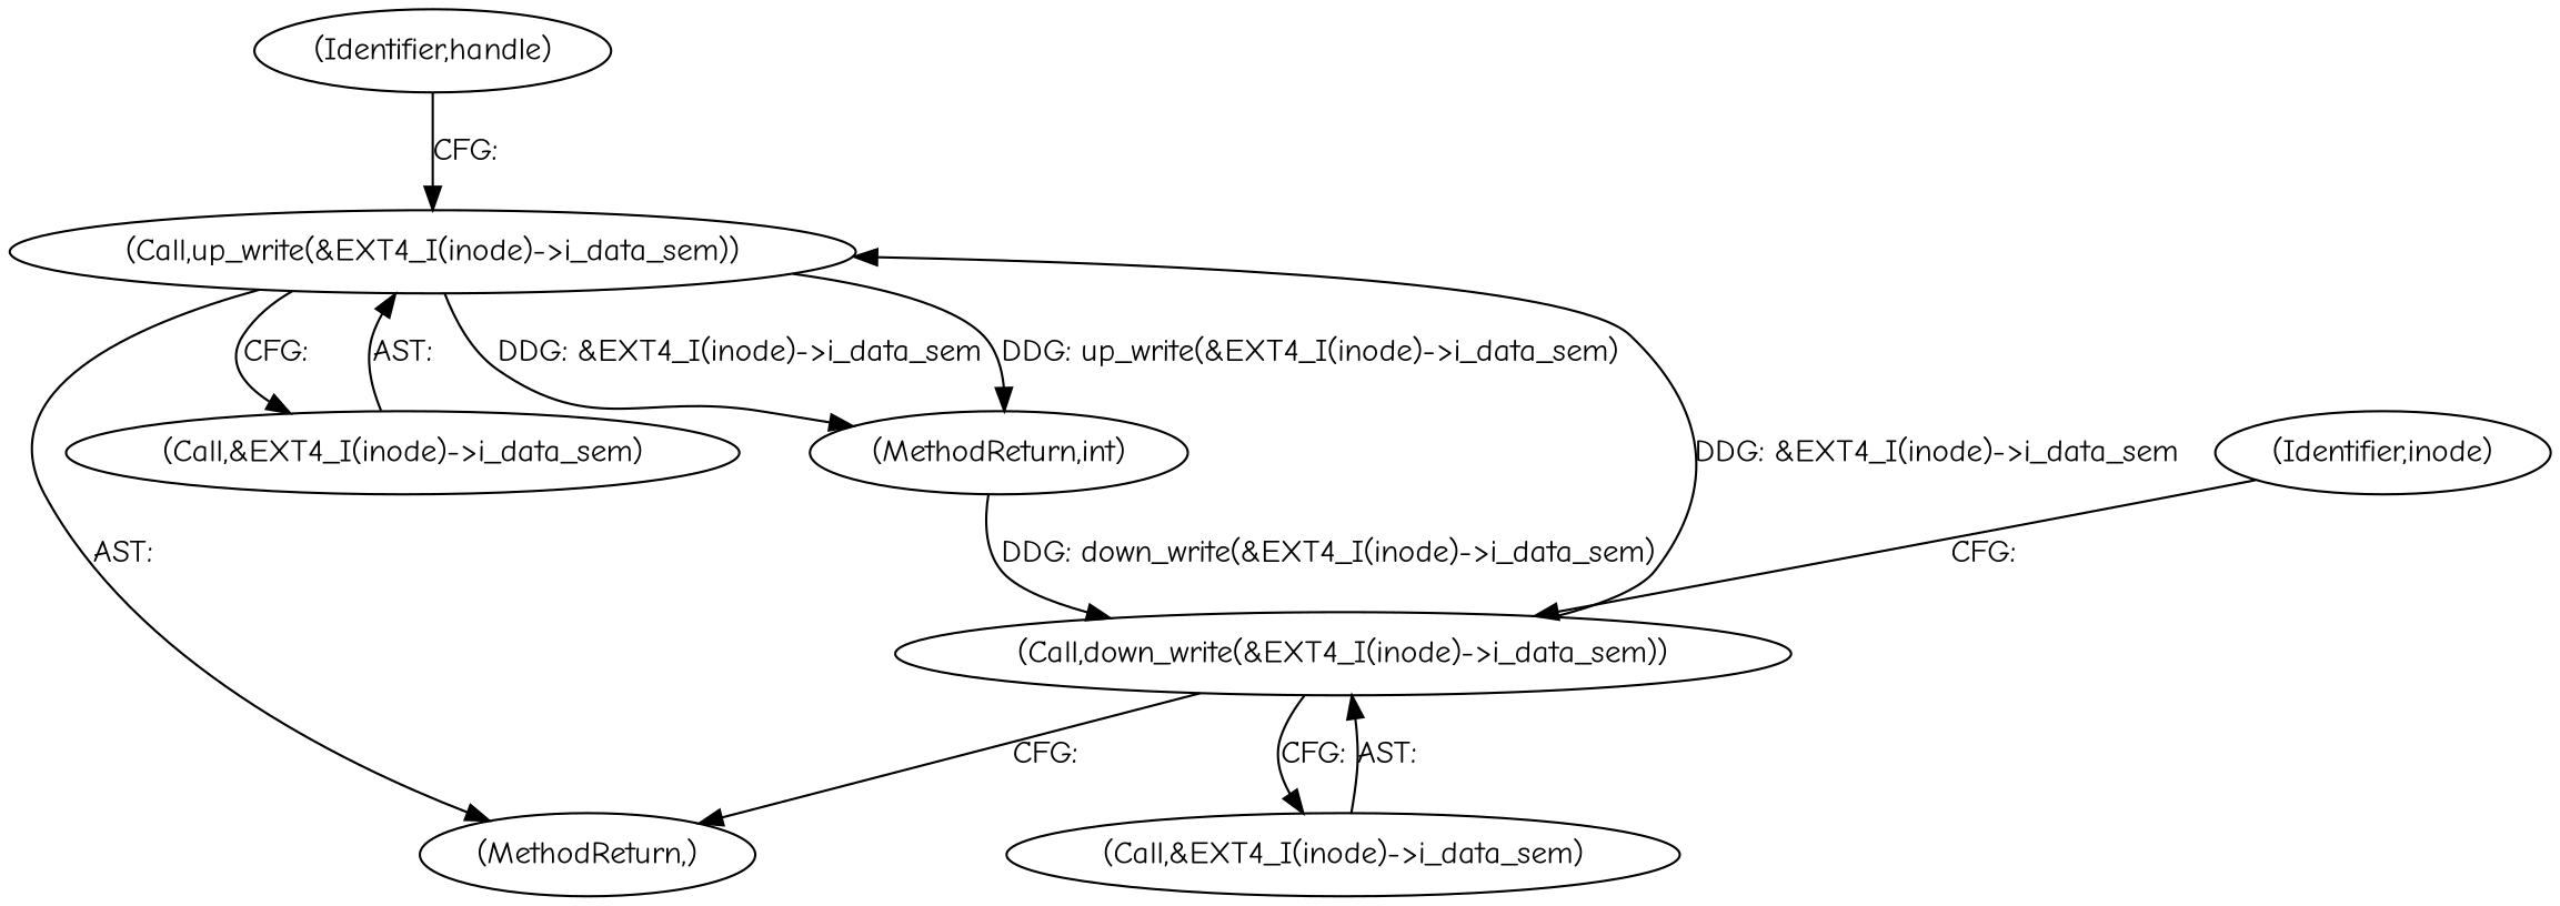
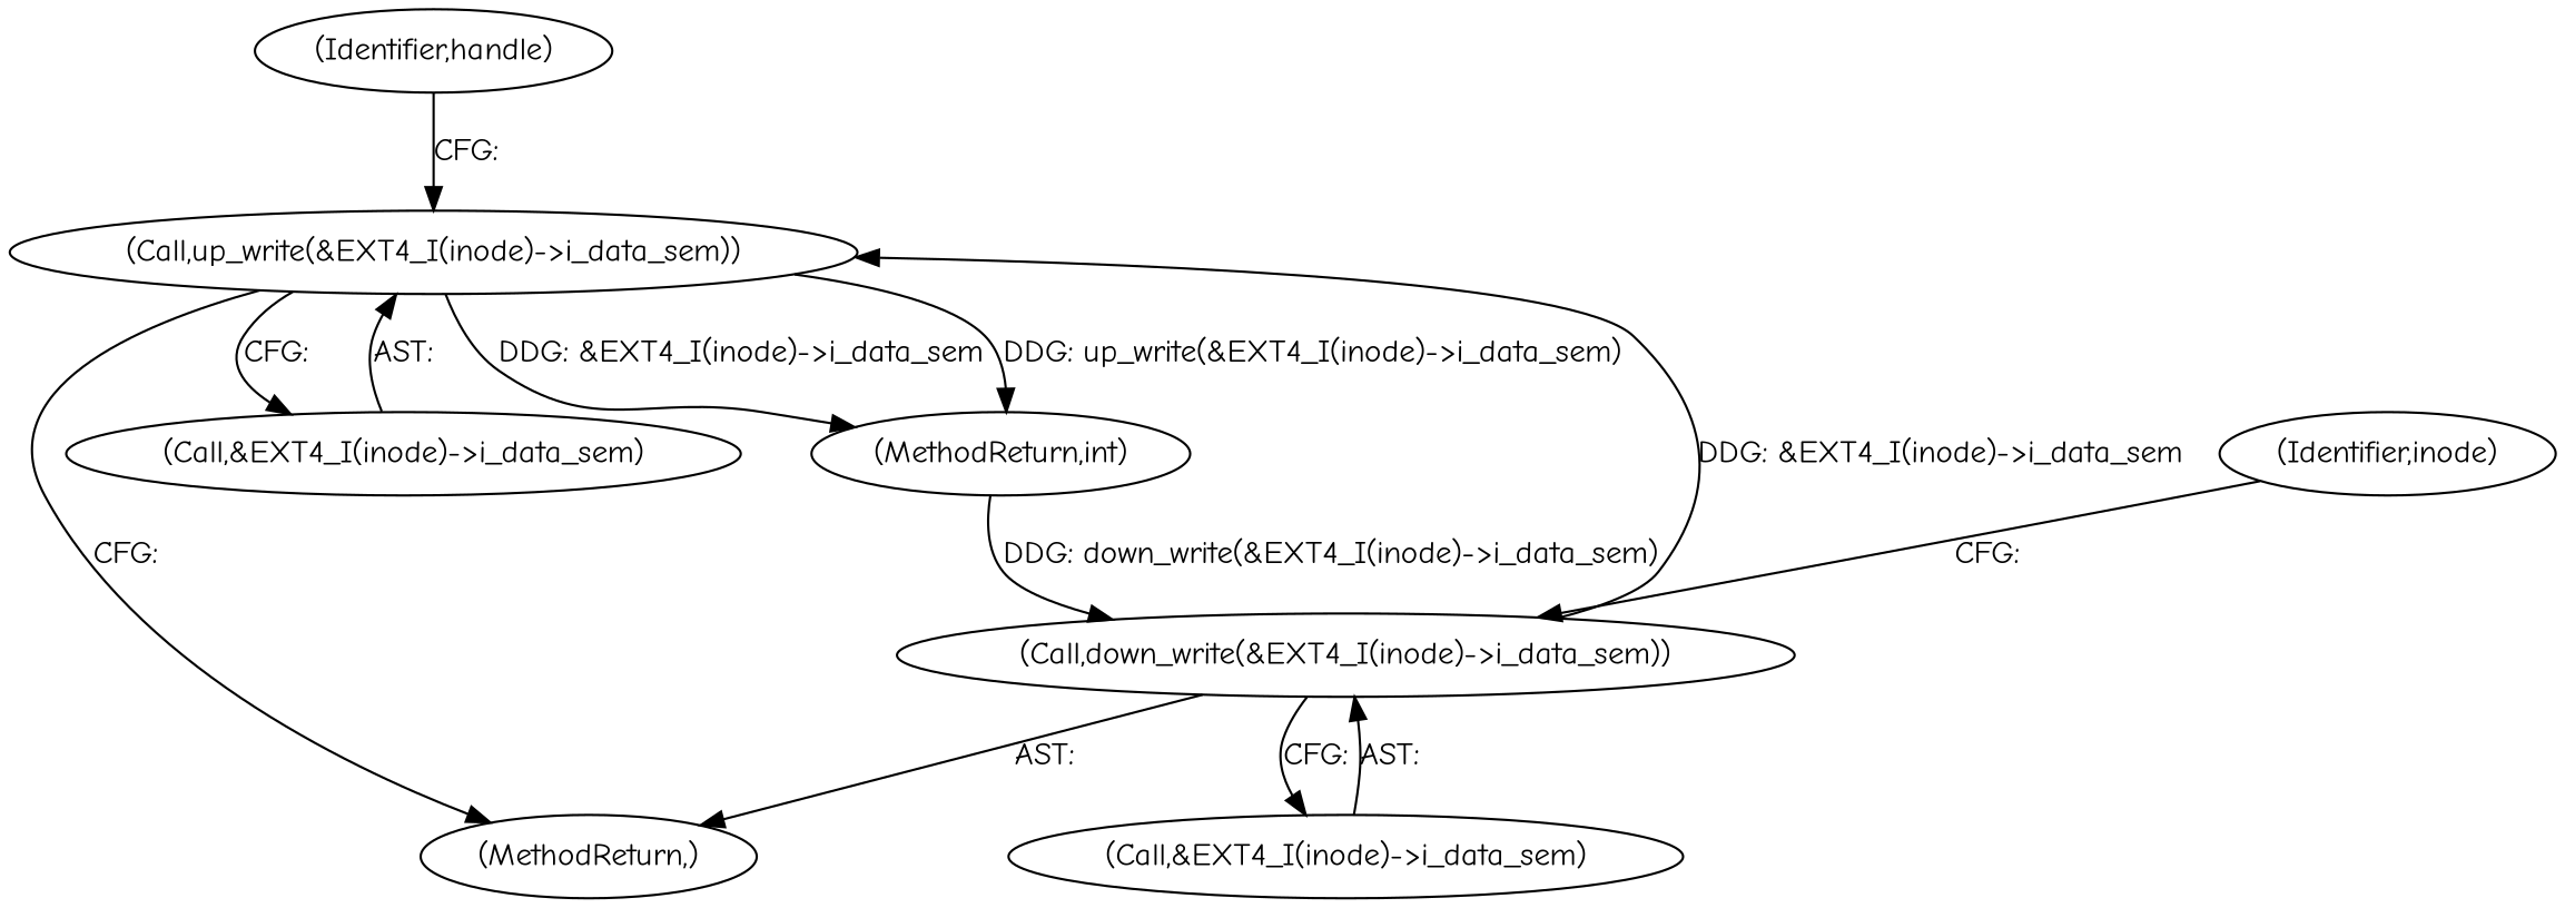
  digraph {
    fontname="Comic Neue"
    node [fontname="Comic Neue"]
    edge [fontname="Comic Neue"]
    n1 [label="(Call,up_write(&EXT4_I(inode)->i_data_sem))"]
    n2 [label="(Call,&EXT4_I(inode)->i_data_sem)"]
    n3 [label="(MethodReturn,)"]
    n4 [label="(MethodReturn,int)"]
    n5 [label="(Call,down_write(&EXT4_I(inode)->i_data_sem))"]
    n6 [label="(Call,&EXT4_I(inode)->i_data_sem)"]
    n7 [label="(Identifier,inode)"]
    n8 [label="(Identifier,handle)"]
    n1 -> n2 [label="CFG: "]
-   n1 -> n3 [label="AST: "]
+   n1 -> n3 [label="CFG: "]
    n1 -> n4 [label="DDG: &EXT4_I(inode)->i_data_sem"]
    n1 -> n4 [label="DDG: up_write(&EXT4_I(inode)->i_data_sem)"]
    n2 -> n1 [label="AST: "]
    n4 -> n5 [label="DDG: down_write(&EXT4_I(inode)->i_data_sem)"]
    n5 -> n1 [label="DDG: &EXT4_I(inode)->i_data_sem"]
-   n5 -> n3 [label="CFG: "]
+   n5 -> n3 [label="AST: "]
    n5 -> n6 [label="CFG: "]
    n6 -> n5 [label="AST: "]
    n7 -> n5 [label="CFG: "]
    n8 -> n1 [label="CFG: "]
  }
